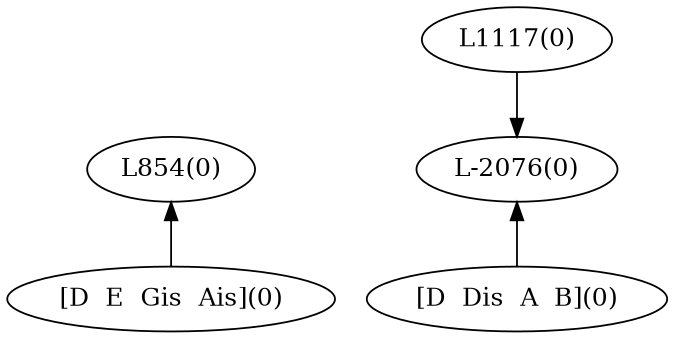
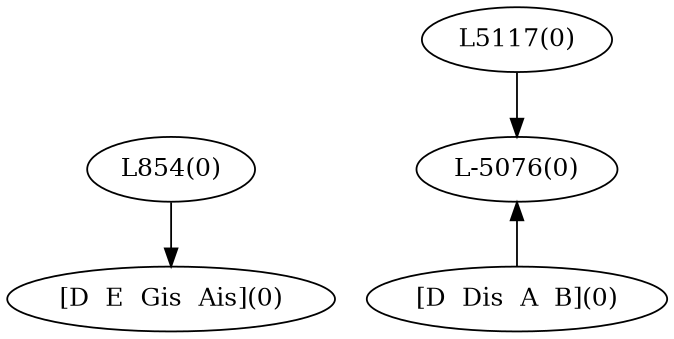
  digraph {
    "L854(0)"
-   "L-2076(0)"
-   "L5117(0)" [label="L1117(0)"]
+   "L-2076(0)" [label="L-5076(0)"]
+   "L5117(0)"
    "[D  E  Gis  Ais](0)"
    "[D  Dis  A  B](0)"
    subgraph sub_1 {
      rank=same
      "L854(0)"
      "L-2076(0)"
    }
    subgraph sub_2 {
      rank=min
      "L5117(0)"
    }
    subgraph sub_3 {
      rank=max
      "[D  E  Gis  Ais](0)"
      "[D  Dis  A  B](0)"
    }
-   "[D  E  Gis  Ais](0)" -> "L854(0)"
+   "L854(0)" -> "[D  E  Gis  Ais](0)"
    "L5117(0)" -> "L-2076(0)"
    "[D  Dis  A  B](0)" -> "L-2076(0)"
  }
